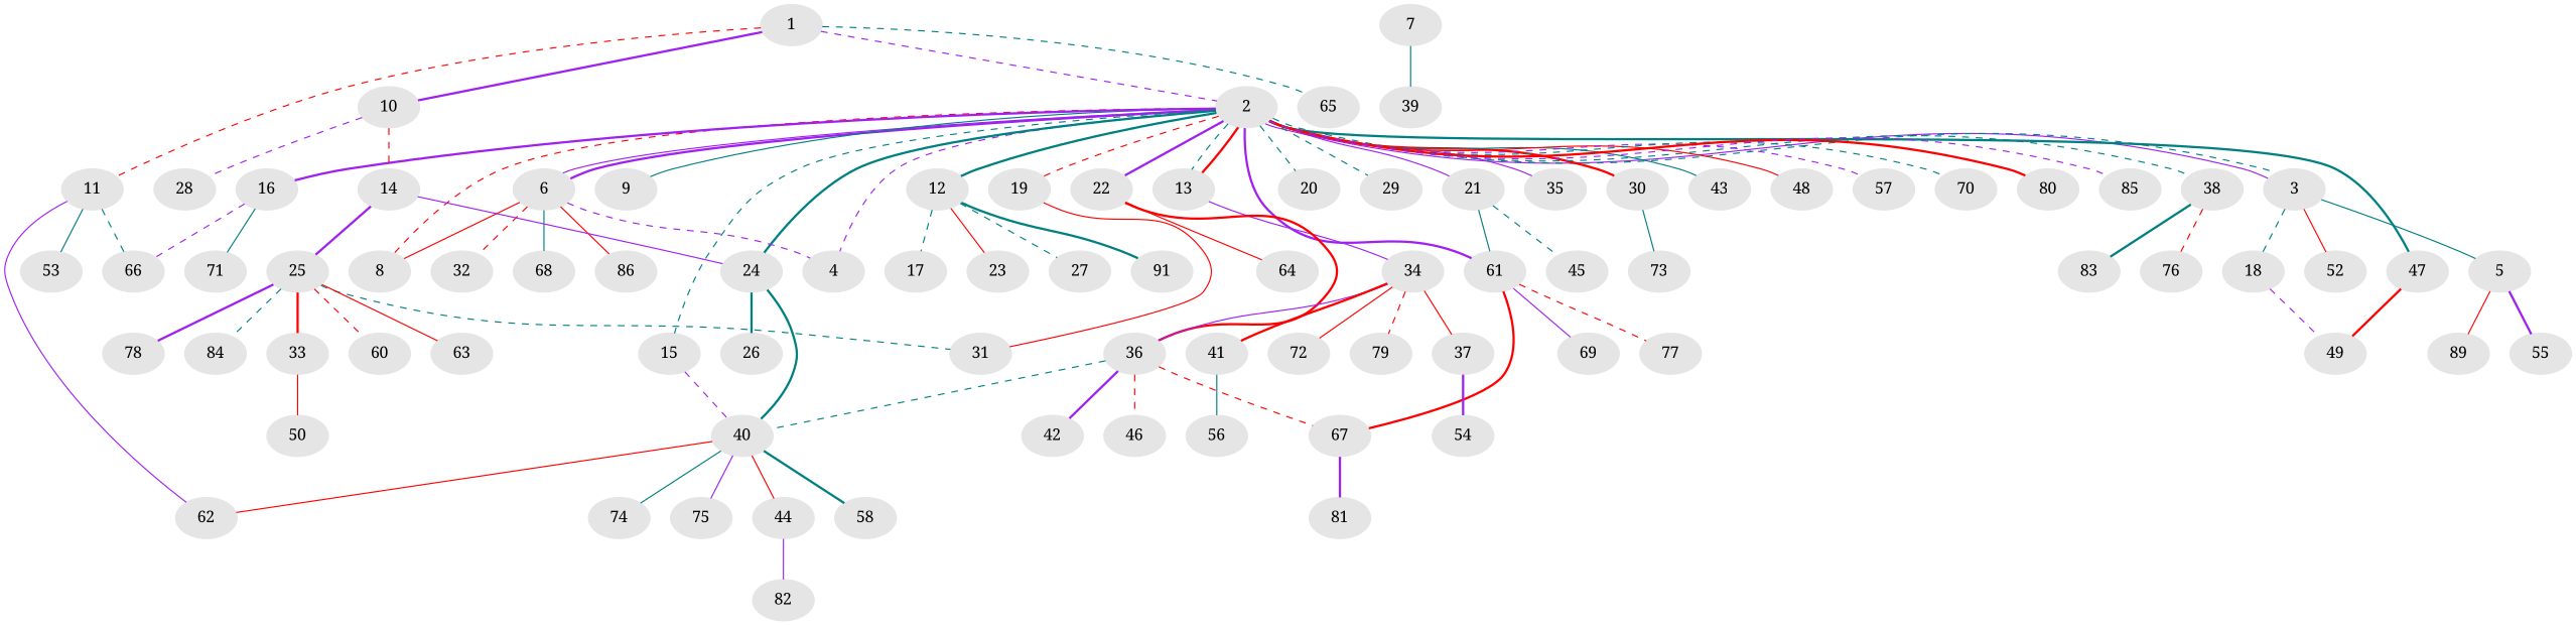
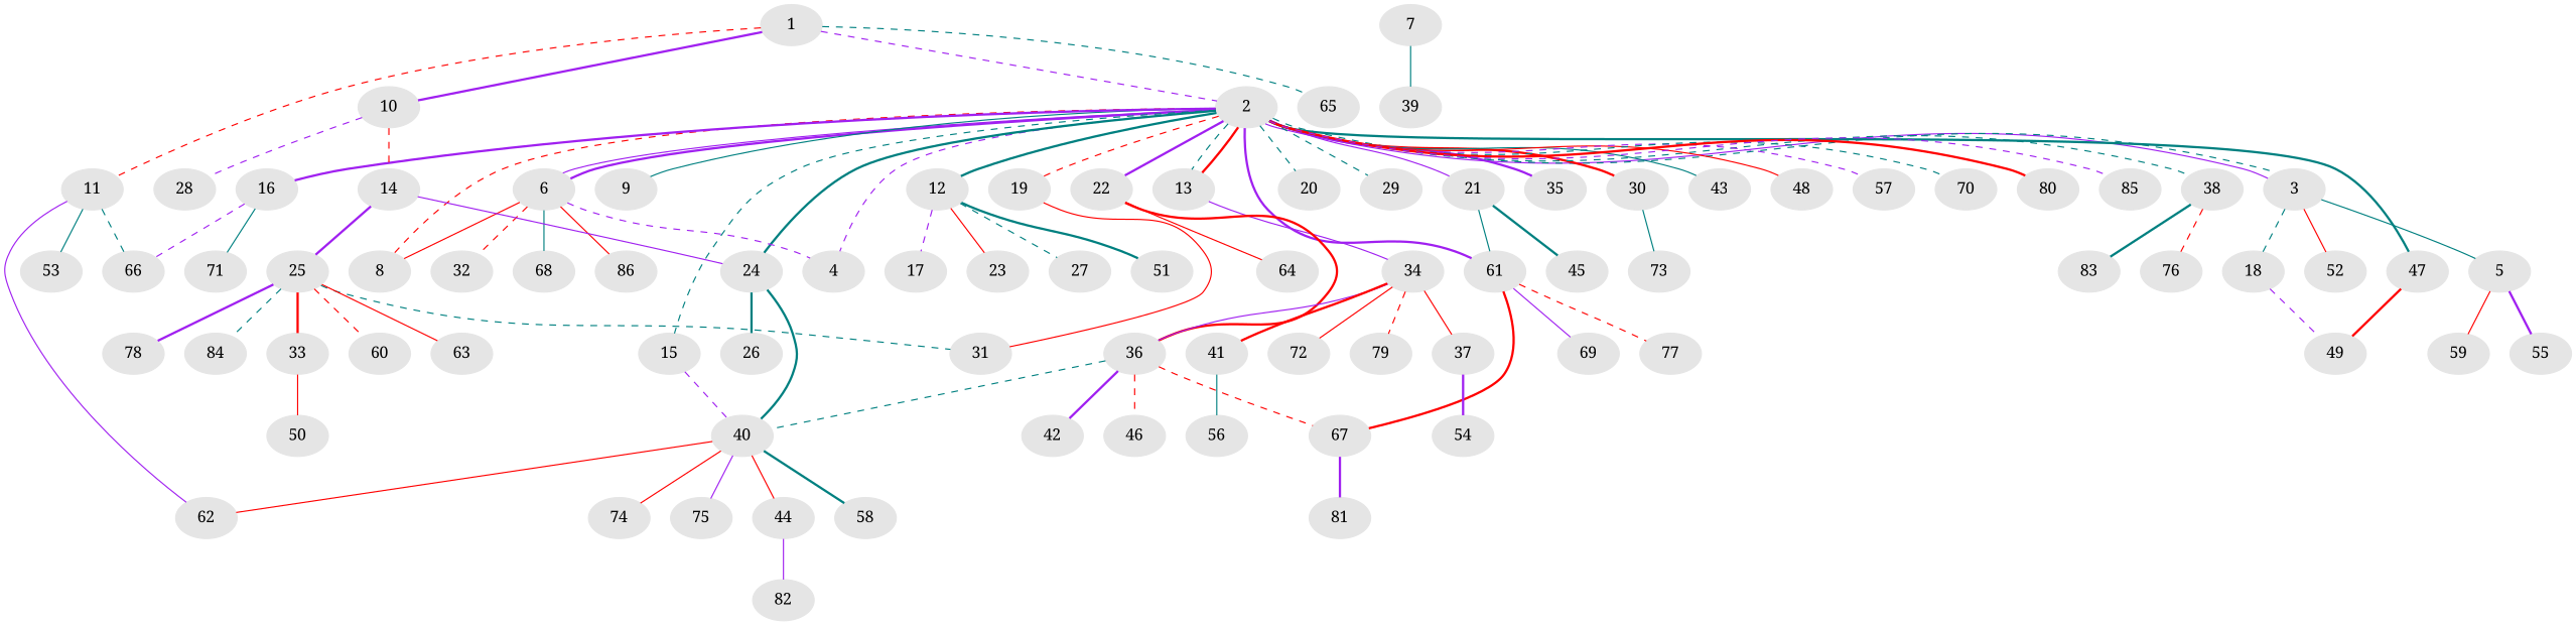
  graph {
    fontname="Noto Serif"
    node [color=gray90 fontname="Noto Serif" style=filled]
    edge [color=red fontname="Noto Serif" style=solid]
    1
    2
    10
    11
    65
    3
    4
    6
    8
    9
    12
    13
    15
    16
    19
    20
    21
    22
    24
    29
    30
    35
    38
    43
    47
    48
    57
    61
    70
    80
    85
    14
    28
    53
    62
    66
    5
    18
    52
    32
    68
    86
    17
    23
    27
-   51 [label=91]
+   51
    34
    40
    71
    31
    45
    36
    64
    26
    73
    76
    83
    49
    67
    69
    77
    55
-   59 [label=89]
+   59
    7
    39
    25
    37
    41
    72
    79
    33
    60
    63
    78
    84
    44
    58
    74
    75
    42
    46
    50
    54
    56
    81
    82
    1 -- 2 [color=purple style=dashed]
    1 -- 10 [color=purple style=bold]
    1 -- 11 [style=dashed]
    1 -- 65 [color=teal style=dashed]
    2 -- 3 [color=purple]
    2 -- 3 [color=teal style=dashed]
    2 -- 4 [color=purple style=dashed]
    2 -- 6 [color=purple]
    2 -- 6 [color=purple style=bold]
    2 -- 8 [style=dashed]
    2 -- 9 [color=teal]
    2 -- 12 [color=teal style=bold]
    2 -- 13 [color=teal style=dashed]
    2 -- 13 [style=bold]
    2 -- 15 [color=teal style=dashed]
    2 -- 16 [color=purple style=bold]
    2 -- 19 [style=dashed]
    2 -- 20 [color=teal style=dashed]
    2 -- 21 [color=purple]
    2 -- 22 [color=purple style=bold]
    2 -- 24 [color=teal style=bold]
    2 -- 29 [color=teal style=dashed]
    2 -- 30 [style=bold]
-   2 -- 35 [color=purple]
+   2 -- 35 [color=purple style=bold]
    2 -- 38 [color=teal style=dashed]
    2 -- 43 [color=teal]
    2 -- 47 [color=teal style=bold]
    2 -- 48
    2 -- 57 [color=purple style=dashed]
    2 -- 61 [color=purple style=bold]
    2 -- 70 [color=teal style=dashed]
    2 -- 80 [style=bold]
    2 -- 85 [color=purple style=dashed]
    10 -- 14 [style=dashed]
    10 -- 28 [color=purple style=dashed]
    11 -- 53 [color=teal]
    11 -- 62 [color=purple]
    11 -- 66 [color=teal style=dashed]
    3 -- 5 [color=teal]
    3 -- 18 [color=teal style=dashed]
    3 -- 52
    6 -- 4 [color=purple style=dashed]
    6 -- 8
    6 -- 32 [style=dashed]
    6 -- 68 [color=teal]
    6 -- 86
-   12 -- 17 [color=teal style=dashed]
+   12 -- 17 [color=purple style=dashed]
    12 -- 23
    12 -- 27 [color=teal style=dashed]
    12 -- 51 [color=teal style=bold]
    13 -- 34 [color=purple]
    15 -- 40 [color=purple style=dashed]
    16 -- 66 [color=purple style=dashed]
    16 -- 71 [color=teal]
    19 -- 31
    21 -- 61 [color=teal]
-   21 -- 45 [color=teal style=dashed]
+   21 -- 45 [color=teal style=bold]
    22 -- 36 [style=bold]
    22 -- 64
    24 -- 40 [color=teal style=bold]
    24 -- 26 [color=teal style=bold]
    30 -- 73 [color=teal]
    38 -- 76 [style=dashed]
    38 -- 83 [color=teal style=bold]
    47 -- 49 [style=bold]
    61 -- 67 [style=bold]
    61 -- 69 [color=purple]
    61 -- 77 [style=dashed]
    14 -- 24 [color=purple]
    14 -- 25 [color=purple style=bold]
    5 -- 55 [color=purple style=bold]
    5 -- 59
    18 -- 49 [color=purple style=dashed]
    34 -- 36 [color=purple]
    34 -- 37
    34 -- 41 [style=bold]
    34 -- 72
    34 -- 79 [style=dashed]
    40 -- 62
    40 -- 44
    40 -- 58 [color=teal style=bold]
-   40 -- 74 [color=teal]
+   40 -- 74
    40 -- 75 [color=purple]
    36 -- 40 [color=teal style=dashed]
    36 -- 67 [style=dashed]
    36 -- 42 [color=purple style=bold]
    36 -- 46 [style=dashed]
    67 -- 81 [color=purple style=bold]
    7 -- 39 [color=teal]
    25 -- 31 [color=teal style=dashed]
    25 -- 33 [style=bold]
    25 -- 60 [style=dashed]
    25 -- 63
    25 -- 78 [color=purple style=bold]
    25 -- 84 [color=teal style=dashed]
    37 -- 54 [color=purple style=bold]
    41 -- 56 [color=teal]
    33 -- 50
    44 -- 82 [color=purple]
  }
